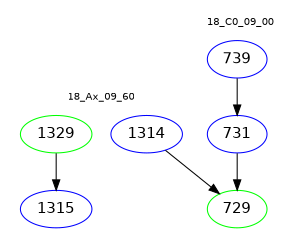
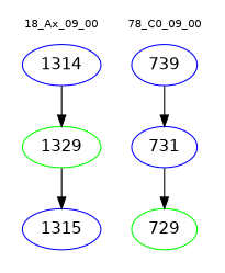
  digraph {
    fontname="DejaVu Sans"
    node [color=blue fontname="DejaVu Sans"]
    edge [color=black fontname="DejaVu Sans"]
    n1 [label=1314]
    n2 [label=1315]
    n3 [color=green label=1329]
    n4 [label=731]
    n5 [color=green label=729]
    n6 [label=739]
    subgraph cluster_1 {
      color=white
      fontsize=10
-     label="18_Ax_09_60"
+     label="18_Ax_09_00"
      n1
      n2
      n3
    }
    subgraph cluster_2 {
      color=white
      fontsize=10
-     label="18_C0_09_00"
+     label="78_C0_09_00"
      n4
      n5
      n6
    }
-   n1 -> n5
+   n1 -> n3
    n3 -> n2
    n4 -> n5
    n6 -> n4
  }
